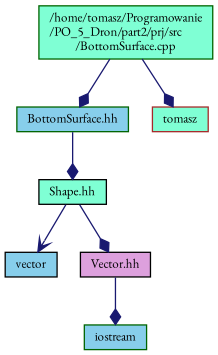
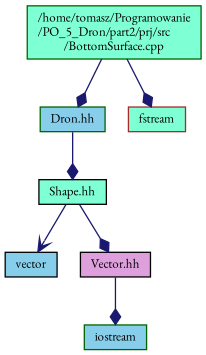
  digraph {
    fontname="EB Garamond"
    node [color=darkgreen fillcolor=aquamarine fontname="EB Garamond" fontsize=10 shape=record style=filled]
    edge [arrowhead=diamond color=midnightblue fontname="EB Garamond" fontsize=10 labelfontname=Helvetica labelfontsize=10 style=solid]
    n1 [fontcolor=black height=0.2 label="/home/tomasz/Programowanie\l/PO_5_Dron/part2/prj/src\l/BottomSurface.cpp" width=0.4]
-   n2 [fillcolor=skyblue height=0.2 label="BottomSurface.hh" width=0.4]
-   n3 [color=brown height=0.2 label=tomasz width=0.4]
+   n2 [fillcolor=skyblue height=0.2 label="Dron.hh" width=0.4]
+   n3 [color=brown height=0.2 label=fstream width=0.4]
    n4 [color=black height=0.2 label="Shape.hh" width=0.4]
    n5 [color=black fillcolor=skyblue height=0.2 label=vector width=0.4]
    n6 [color=black fillcolor=plum height=0.2 label="Vector.hh" width=0.4]
    n7 [fillcolor=skyblue height=0.2 label=iostream width=0.4]
    n1 -> n2
    n1 -> n3
    n2 -> n4
    n4 -> n5 [arrowhead=vee]
    n4 -> n6
    n6 -> n7
  }
